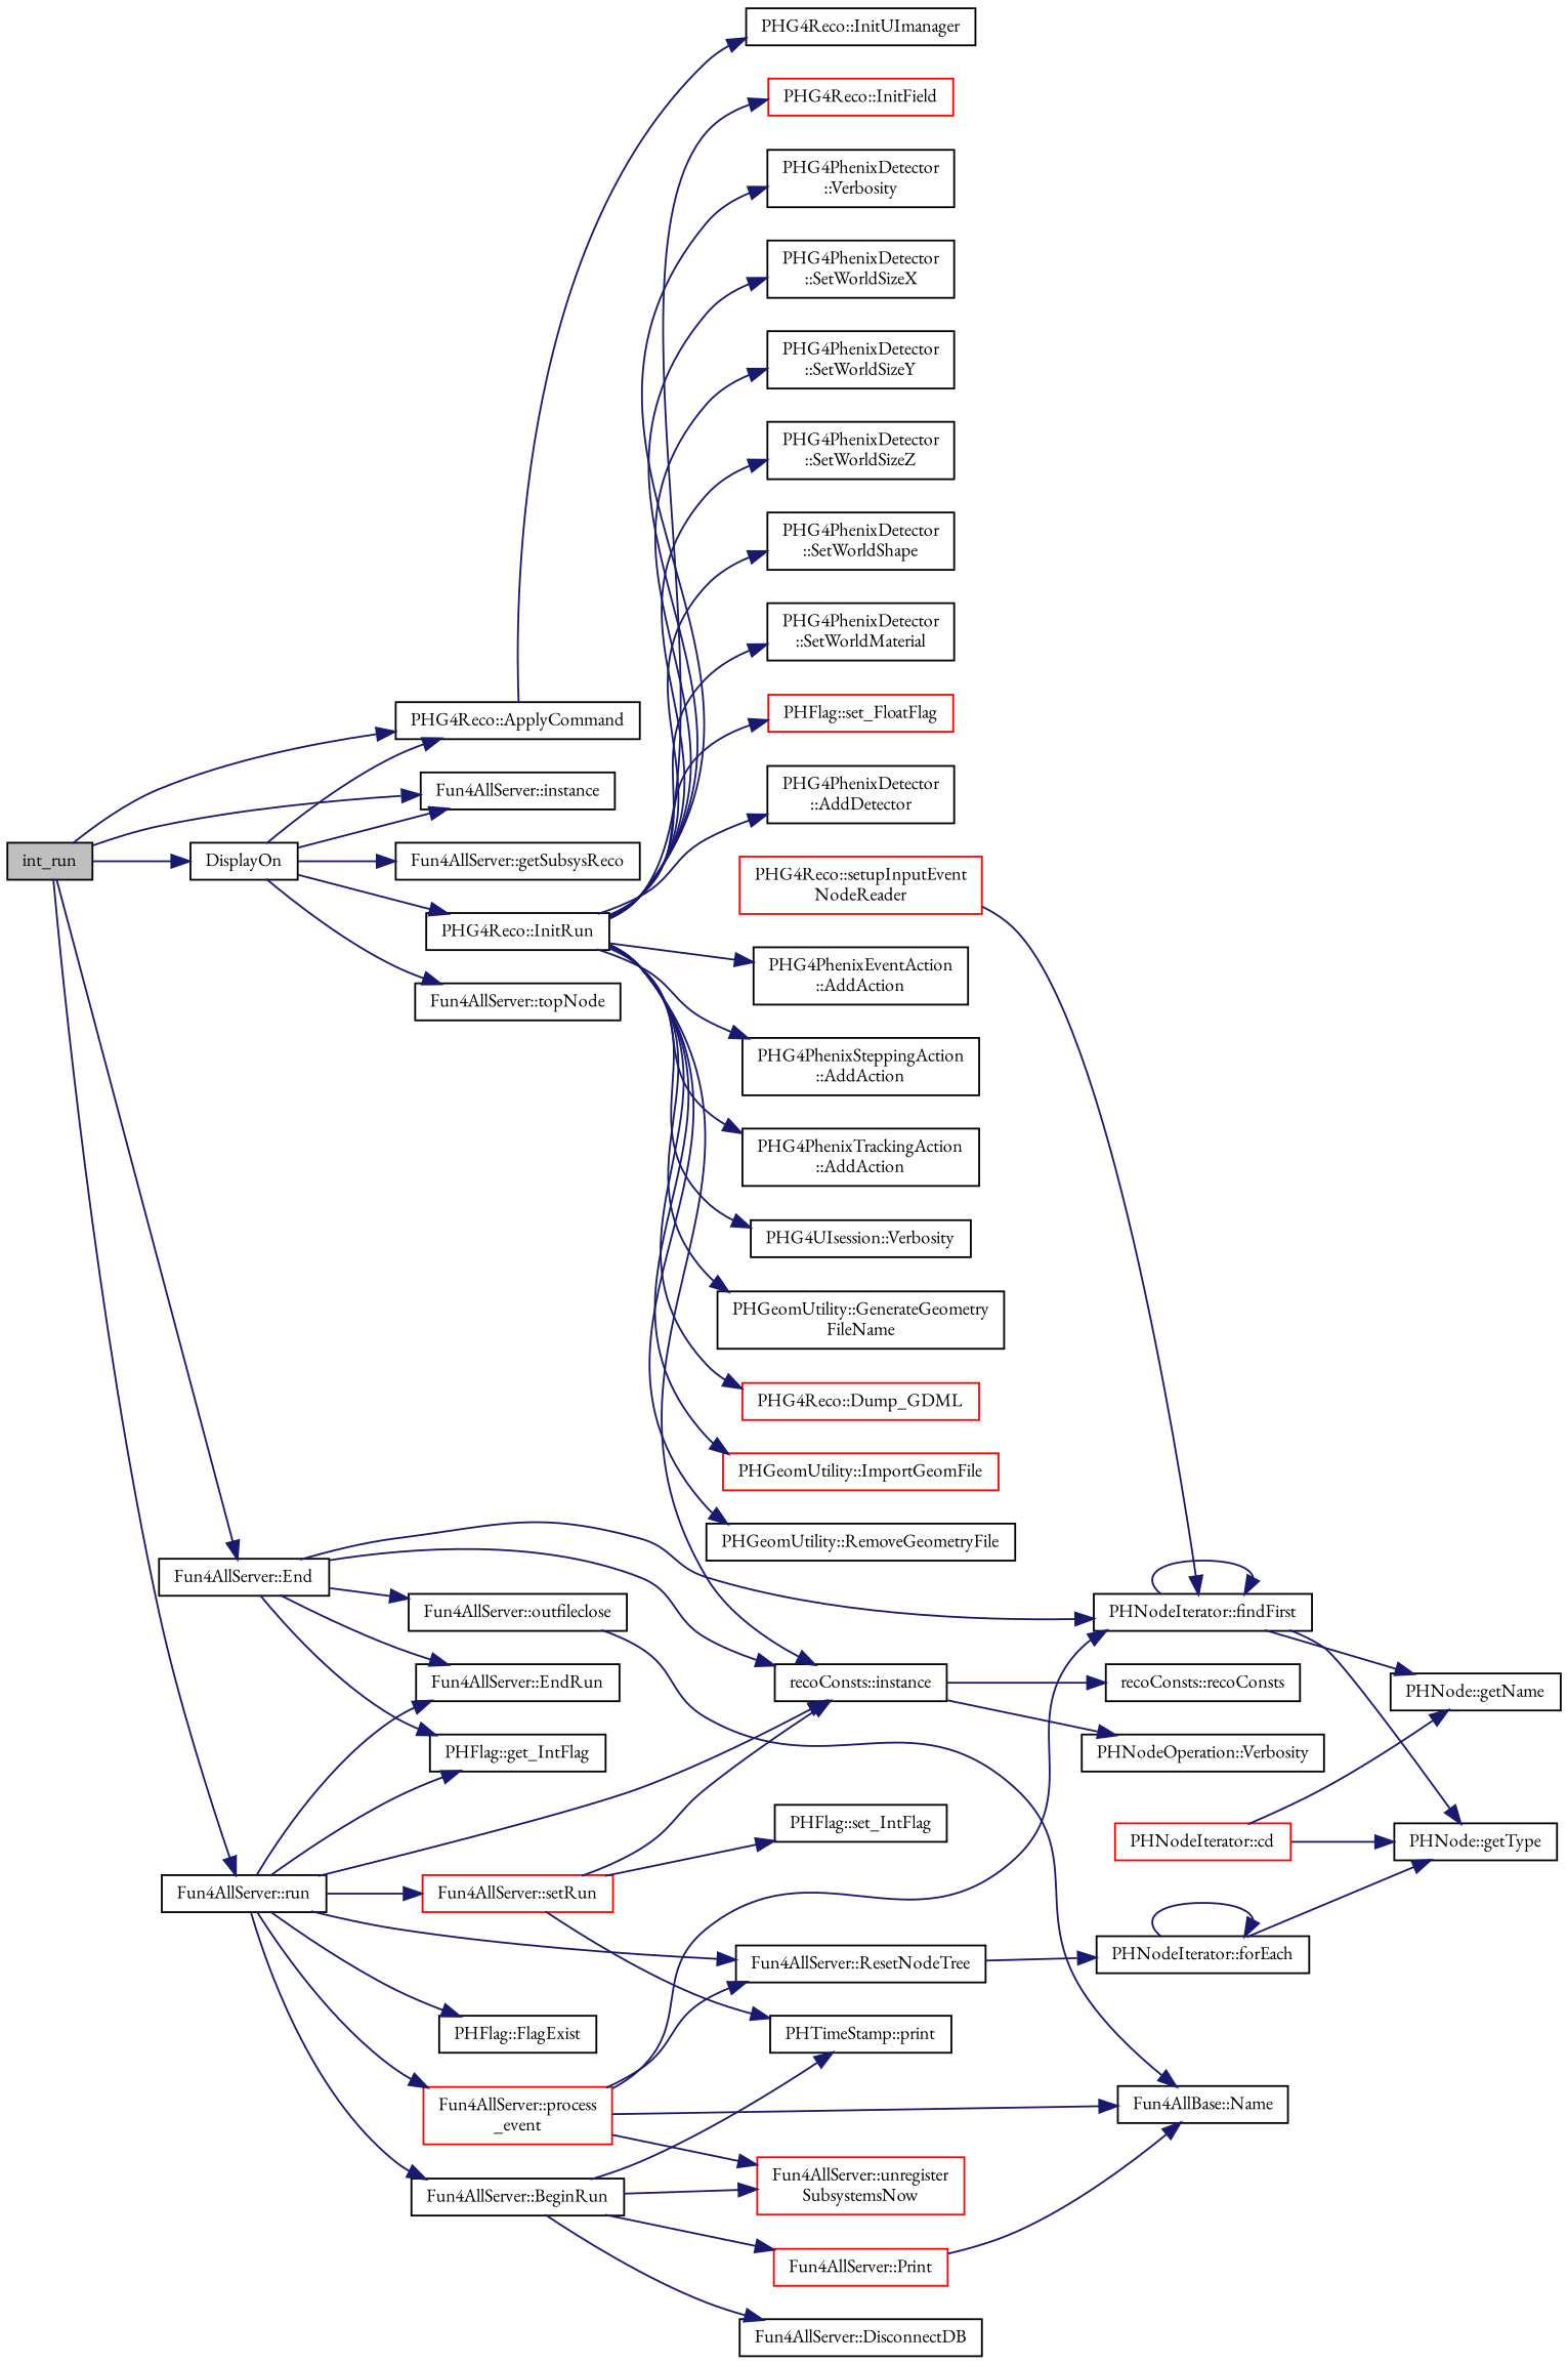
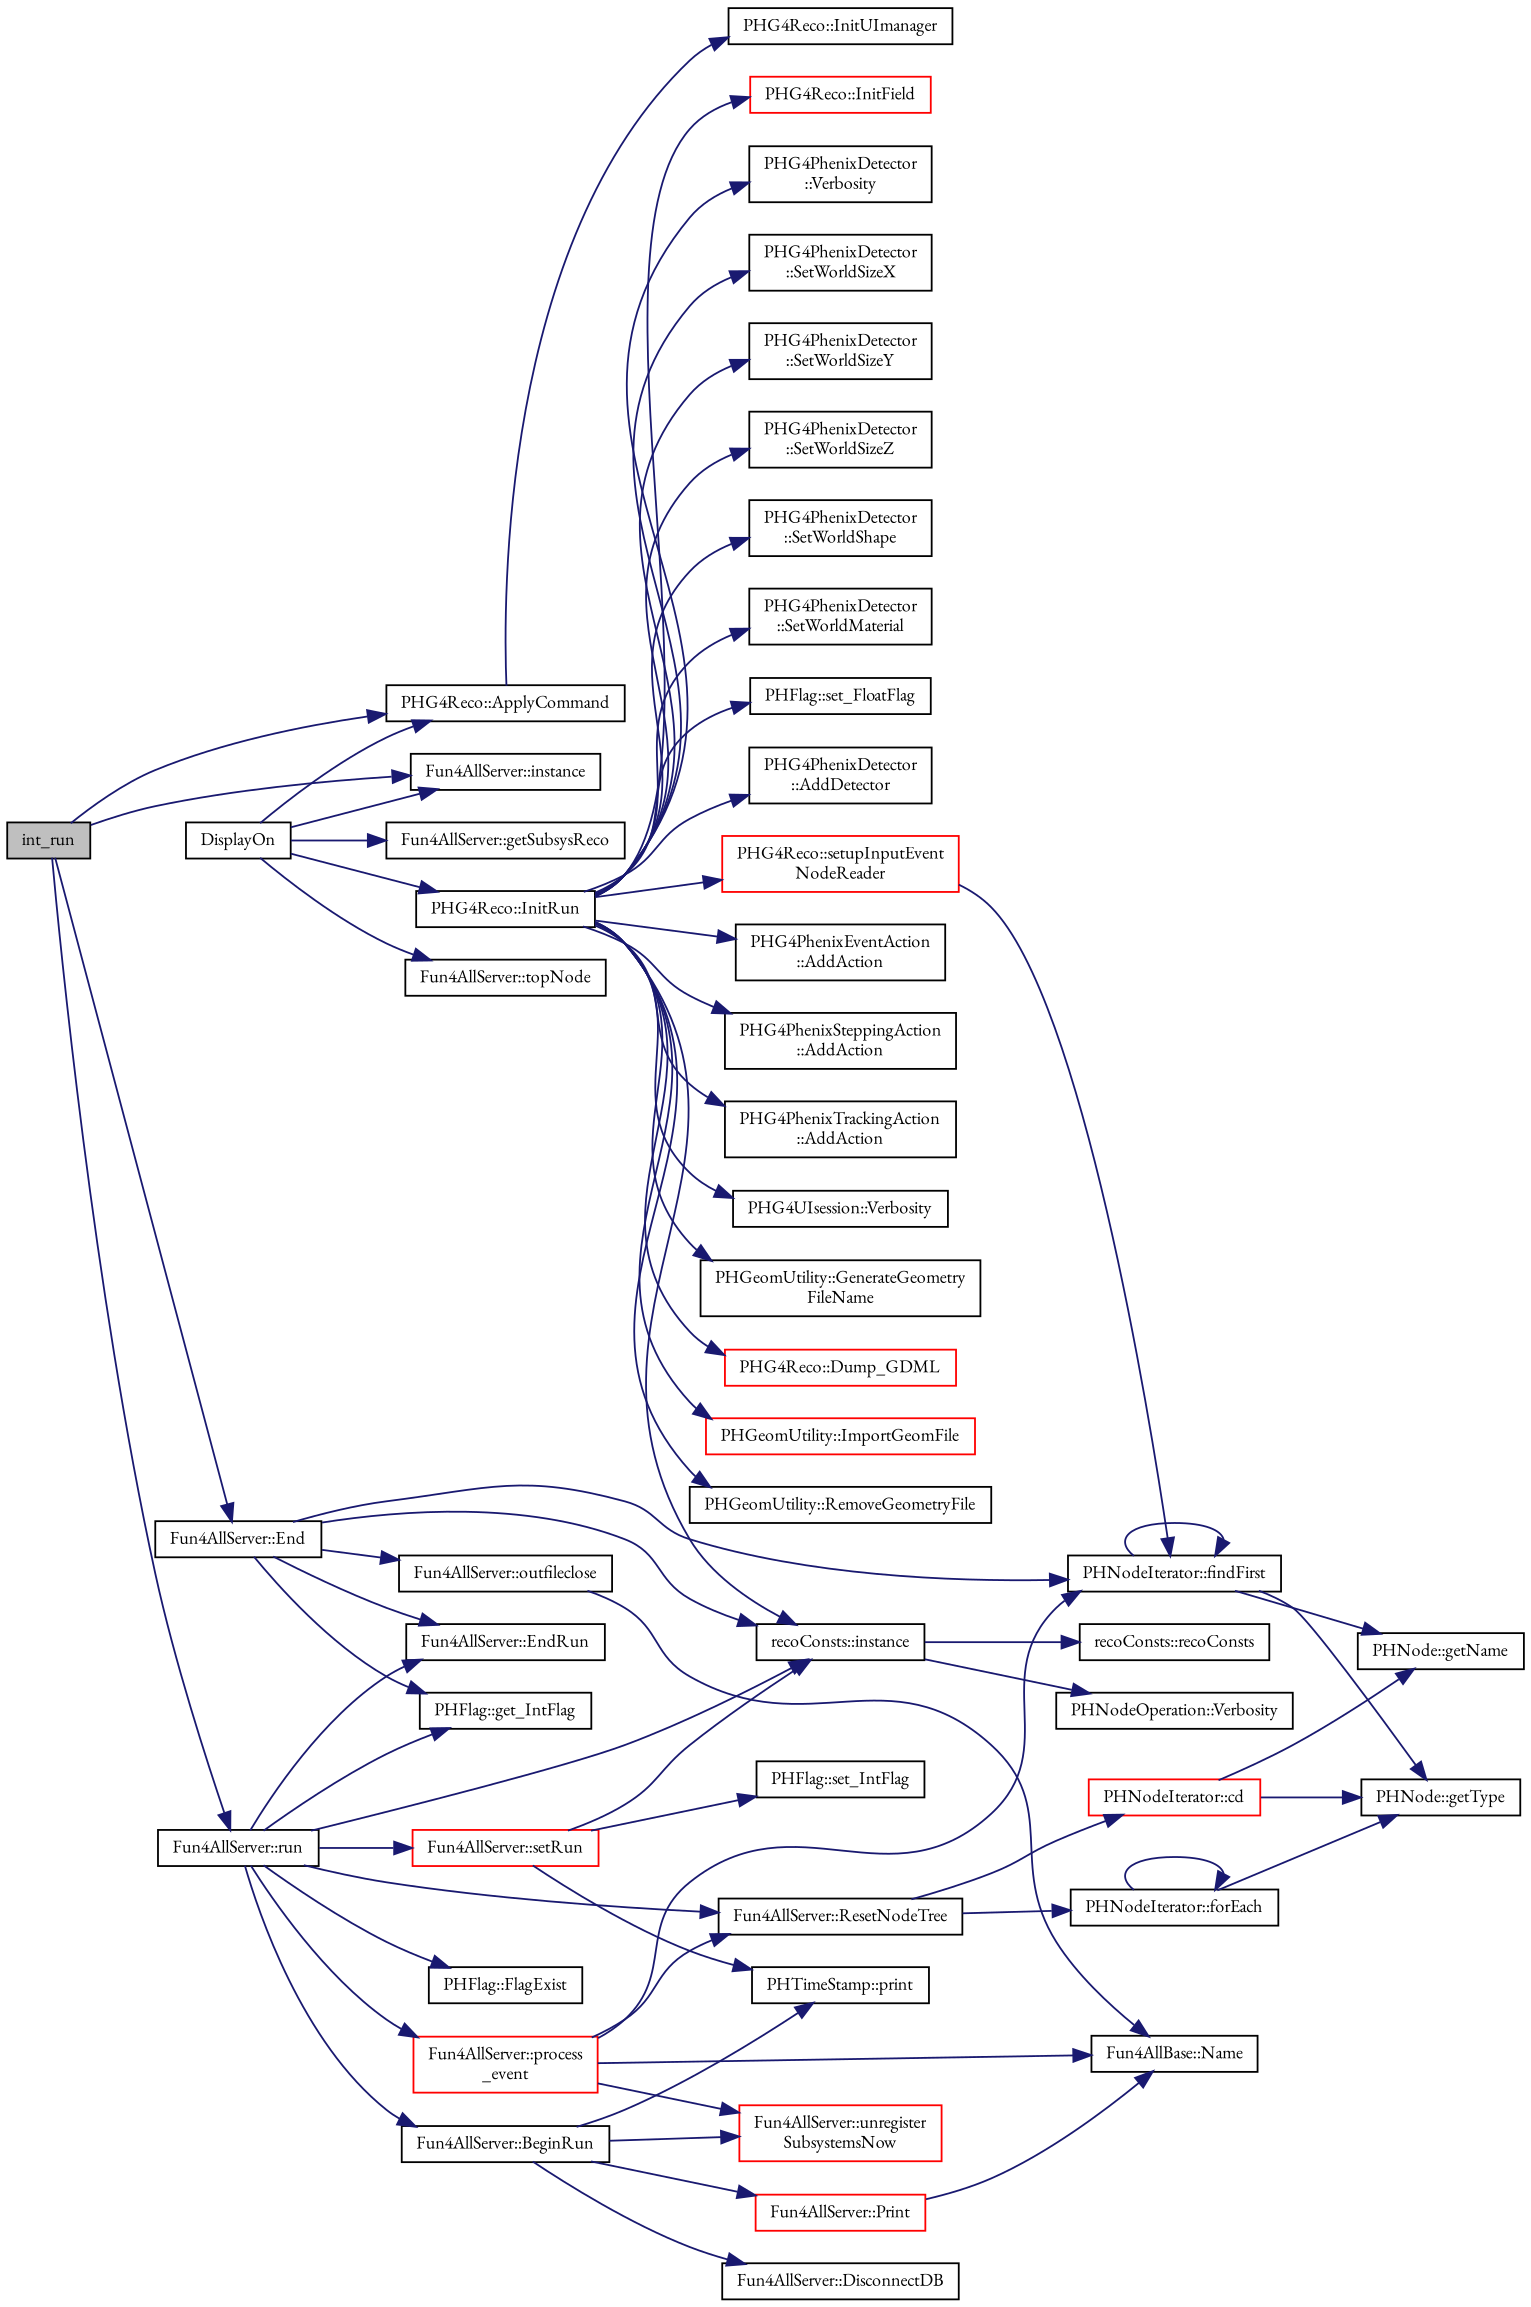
  digraph {
    fontname="EB Garamond"
    rankdir=LR
    node [color=black fontname="EB Garamond" fontsize=10 shape=record]
    edge [color=midnightblue fontname="EB Garamond" fontsize=10 labelfontname=FreeSans labelfontsize=10 style=solid]
    n1 [fillcolor=grey75 fontcolor=black height=0.2 label=int_run style=filled width=0.4]
    n2 [height=0.2 label="PHG4Reco::ApplyCommand" width=0.4]
    n3 [height=0.2 label=DisplayOn width=0.4]
    n4 [height=0.2 label="Fun4AllServer::instance" width=0.4]
    n5 [height=0.2 label="Fun4AllServer::End" width=0.4]
    n6 [height=0.2 label="Fun4AllServer::run" width=0.4]
    n7 [height=0.2 label="PHG4Reco::InitUImanager" width=0.4]
    n8 [height=0.2 label="Fun4AllServer::getSubsysReco" width=0.4]
    n9 [height=0.2 label="PHG4Reco::InitRun" width=0.4]
    n10 [height=0.2 label="Fun4AllServer::topNode" width=0.4]
    n11 [height=0.2 label="recoConsts::instance" width=0.4]
    n12 [height=0.2 label="PHNodeIterator::findFirst" width=0.4]
    n13 [height=0.2 label="Fun4AllServer::EndRun" width=0.4]
    n14 [height=0.2 label="PHFlag::get_IntFlag" width=0.4]
    n15 [height=0.2 label="Fun4AllServer::outfileclose" width=0.4]
    n16 [height=0.2 label="PHFlag::FlagExist" width=0.4]
    n17 [height=0.2 label="Fun4AllServer::ResetNodeTree" width=0.4]
    n18 [color=red height=0.2 label="Fun4AllServer::setRun" width=0.4]
    n19 [height=0.2 label="Fun4AllServer::BeginRun" width=0.4]
    n20 [color=red height=0.2 label="Fun4AllServer::process\l_event" width=0.4]
    n21 [color=red height=0.2 label="PHG4Reco::InitField" width=0.4]
    n22 [height=0.2 label="PHG4PhenixDetector\l::Verbosity" width=0.4]
    n23 [height=0.2 label="PHG4PhenixDetector\l::SetWorldSizeX" width=0.4]
    n24 [height=0.2 label="PHG4PhenixDetector\l::SetWorldSizeY" width=0.4]
    n25 [height=0.2 label="PHG4PhenixDetector\l::SetWorldSizeZ" width=0.4]
    n26 [height=0.2 label="PHG4PhenixDetector\l::SetWorldShape" width=0.4]
    n27 [height=0.2 label="PHG4PhenixDetector\l::SetWorldMaterial" width=0.4]
-   n28 [color=red height=0.2 label="PHFlag::set_FloatFlag" width=0.4]
+   n28 [height=0.2 label="PHFlag::set_FloatFlag" width=0.4]
    n29 [height=0.2 label="PHG4PhenixDetector\l::AddDetector" width=0.4]
    n30 [color=red height=0.2 label="PHG4Reco::setupInputEvent\lNodeReader" width=0.4]
    n31 [height=0.2 label="PHG4PhenixEventAction\l::AddAction" width=0.4]
    n32 [height=0.2 label="PHG4PhenixSteppingAction\l::AddAction" width=0.4]
    n33 [height=0.2 label="PHG4PhenixTrackingAction\l::AddAction" width=0.4]
    n34 [height=0.2 label="PHG4UIsession::Verbosity" width=0.4]
    n35 [height=0.2 label="PHGeomUtility::GenerateGeometry\lFileName" width=0.4]
    n36 [color=red height=0.2 label="PHG4Reco::Dump_GDML" width=0.4]
    n37 [color=red height=0.2 label="PHGeomUtility::ImportGeomFile" width=0.4]
    n38 [height=0.2 label="PHGeomUtility::RemoveGeometryFile" width=0.4]
    n39 [height=0.2 label="recoConsts::recoConsts" width=0.4]
    n40 [height=0.2 label="PHNodeOperation::Verbosity" width=0.4]
    n41 [height=0.2 label="PHNode::getType" width=0.4]
    n42 [height=0.2 label="PHNode::getName" width=0.4]
    n43 [height=0.2 label="Fun4AllBase::Name" width=0.4]
    n44 [color=red height=0.2 label="PHNodeIterator::cd" width=0.4]
    n45 [height=0.2 label="PHNodeIterator::forEach" width=0.4]
    n46 [height=0.2 label="PHFlag::set_IntFlag" width=0.4]
    n47 [height=0.2 label="PHTimeStamp::print" width=0.4]
    n48 [color=red height=0.2 label="Fun4AllServer::unregister\lSubsystemsNow" width=0.4]
    n49 [height=0.2 label="Fun4AllServer::DisconnectDB" width=0.4]
    n50 [color=red height=0.2 label="Fun4AllServer::Print" width=0.4]
    n1 -> n2
-   n1 -> n3
    n1 -> n4
    n1 -> n5
    n1 -> n6
    n2 -> n7
    n3 -> n2
    n3 -> n4
    n3 -> n8
    n3 -> n9
    n3 -> n10
    n5 -> n11
    n5 -> n12
    n5 -> n13
    n5 -> n14
    n5 -> n15
    n6 -> n11
    n6 -> n13
    n6 -> n14
    n6 -> n16
    n6 -> n17
    n6 -> n18
    n6 -> n19
    n6 -> n20
    n9 -> n11
    n9 -> n21
    n9 -> n22
    n9 -> n23
    n9 -> n24
    n9 -> n25
    n9 -> n26
    n9 -> n27
    n9 -> n28
    n9 -> n29
+   n9 -> n30
    n9 -> n31
    n9 -> n32
    n9 -> n33
    n9 -> n34
    n9 -> n35
    n9 -> n36
    n9 -> n37
    n9 -> n38
    n11 -> n39
    n11 -> n40
    n12 -> n12
    n12 -> n41
    n12 -> n42
    n15 -> n43
+   n17 -> n44
    n17 -> n45
    n18 -> n11
    n18 -> n46
    n18 -> n47
    n19 -> n47
    n19 -> n48
    n19 -> n49
    n19 -> n50
    n20 -> n12
    n20 -> n17
    n20 -> n43
    n20 -> n48
    n30 -> n12
    n44 -> n41
    n44 -> n42
    n45 -> n41
    n45 -> n45
    n50 -> n43
  }
